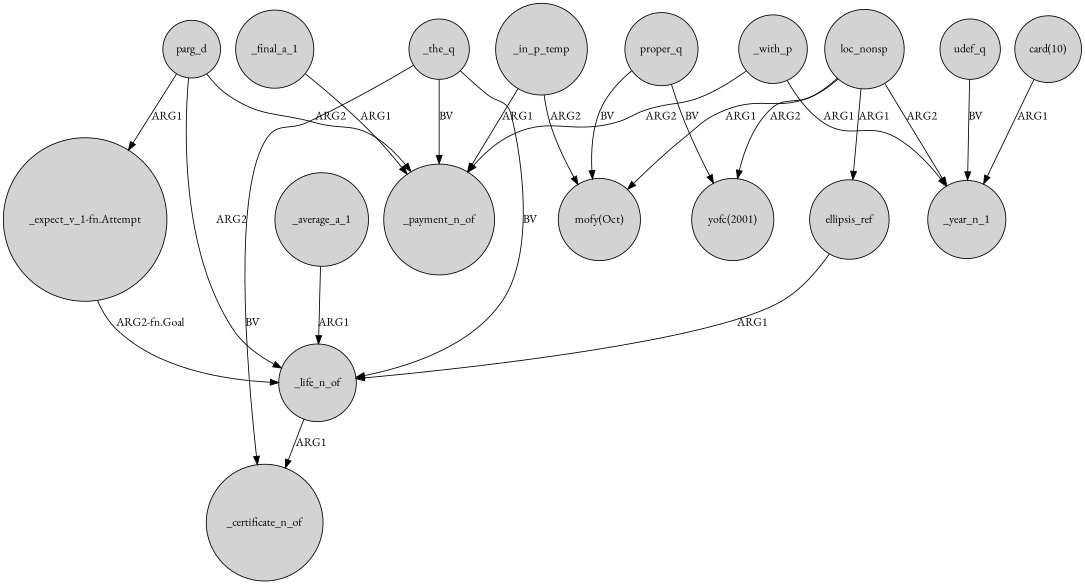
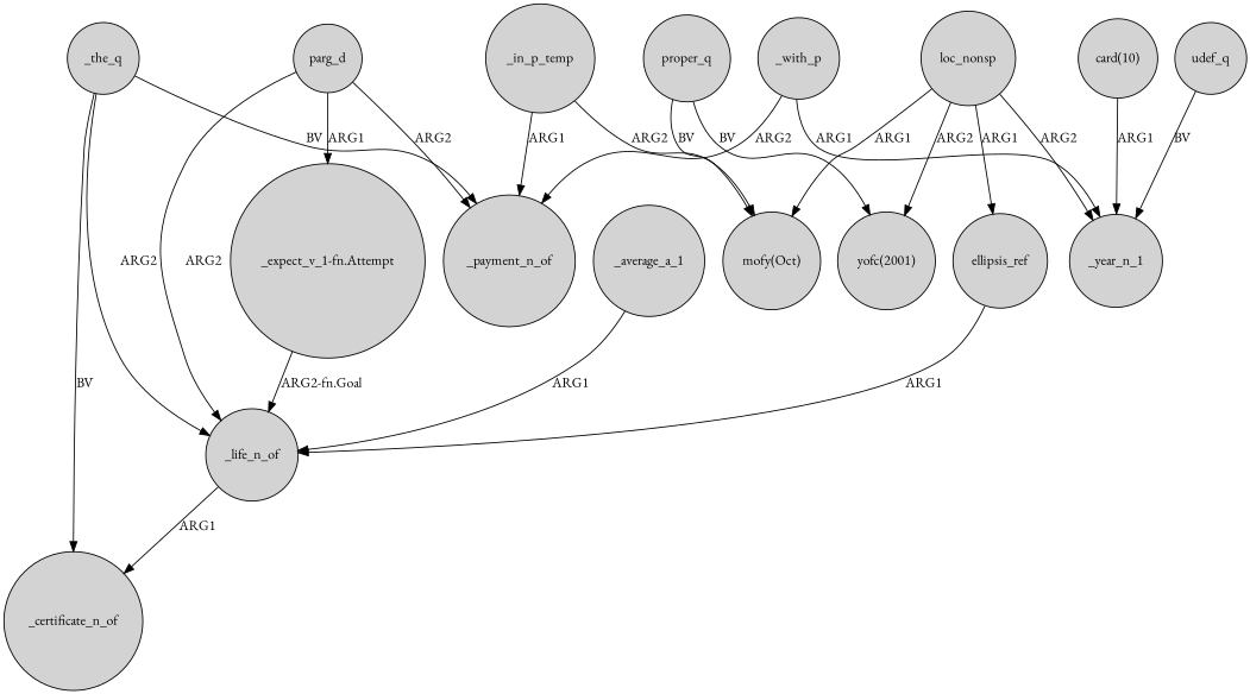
  digraph {
    fontname="EB Garamond"
    node [fontname="EB Garamond" shape=circle style=filled]
    edge [fontname="EB Garamond"]
    _the_q
    _life_n_of
    _payment_n_of
    _certificate_n_of
    parg_d
    "_expect_v_1-fn.Attempt"
    _in_p_temp
    "mofy(Oct)"
-   _final_a_1
    _with_p
    _year_n_1
    proper_q
    "yofc(2001)"
    loc_nonsp
    ellipsis_ref
    _average_a_1
    "card(10)"
    udef_q
-   _the_q -> _life_n_of [label=BV]
+   _the_q -> _life_n_of [label=ARG2]
    _the_q -> _payment_n_of [label=BV]
    _the_q -> _certificate_n_of [label=BV]
    _life_n_of -> _certificate_n_of [label=ARG1]
    parg_d -> _life_n_of [label=ARG2]
    parg_d -> _payment_n_of [label=ARG2]
    parg_d -> "_expect_v_1-fn.Attempt" [label=ARG1]
    "_expect_v_1-fn.Attempt" -> _life_n_of [label="ARG2-fn.Goal"]
    _in_p_temp -> _payment_n_of [label=ARG1]
    _in_p_temp -> "mofy(Oct)" [label=ARG2]
-   _final_a_1 -> _payment_n_of [label=ARG1]
    _with_p -> _payment_n_of [label=ARG2]
    _with_p -> _year_n_1 [label=ARG1]
    proper_q -> "mofy(Oct)" [label=BV]
    proper_q -> "yofc(2001)" [label=BV]
    loc_nonsp -> "mofy(Oct)" [label=ARG1]
    loc_nonsp -> _year_n_1 [label=ARG2]
    loc_nonsp -> "yofc(2001)" [label=ARG2]
    loc_nonsp -> ellipsis_ref [label=ARG1]
    ellipsis_ref -> _life_n_of [label=ARG1]
    _average_a_1 -> _life_n_of [label=ARG1]
    "card(10)" -> _year_n_1 [label=ARG1]
    udef_q -> _year_n_1 [label=BV]
  }
